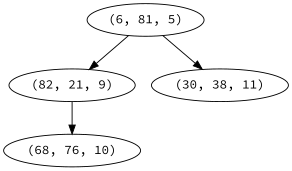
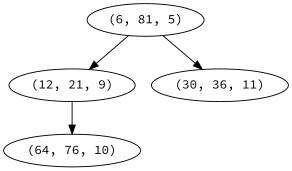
  digraph {
    fontname="Source Code Pro"
    node [fontname="Source Code Pro"]
    edge [fontname="Source Code Pro"]
    "(6, 81, 5)"
-   "(12, 21, 9)" [label="(82, 21, 9)"]
-   "(30, 38, 11)"
-   "(68, 76, 10)"
+   "(12, 21, 9)"
+   "(30, 38, 11)" [label="(30, 36, 11)"]
+   "(68, 76, 10)" [label="(64, 76, 10)"]
    "(6, 81, 5)" -> "(12, 21, 9)"
    "(6, 81, 5)" -> "(30, 38, 11)"
    "(12, 21, 9)" -> "(68, 76, 10)"
  }
